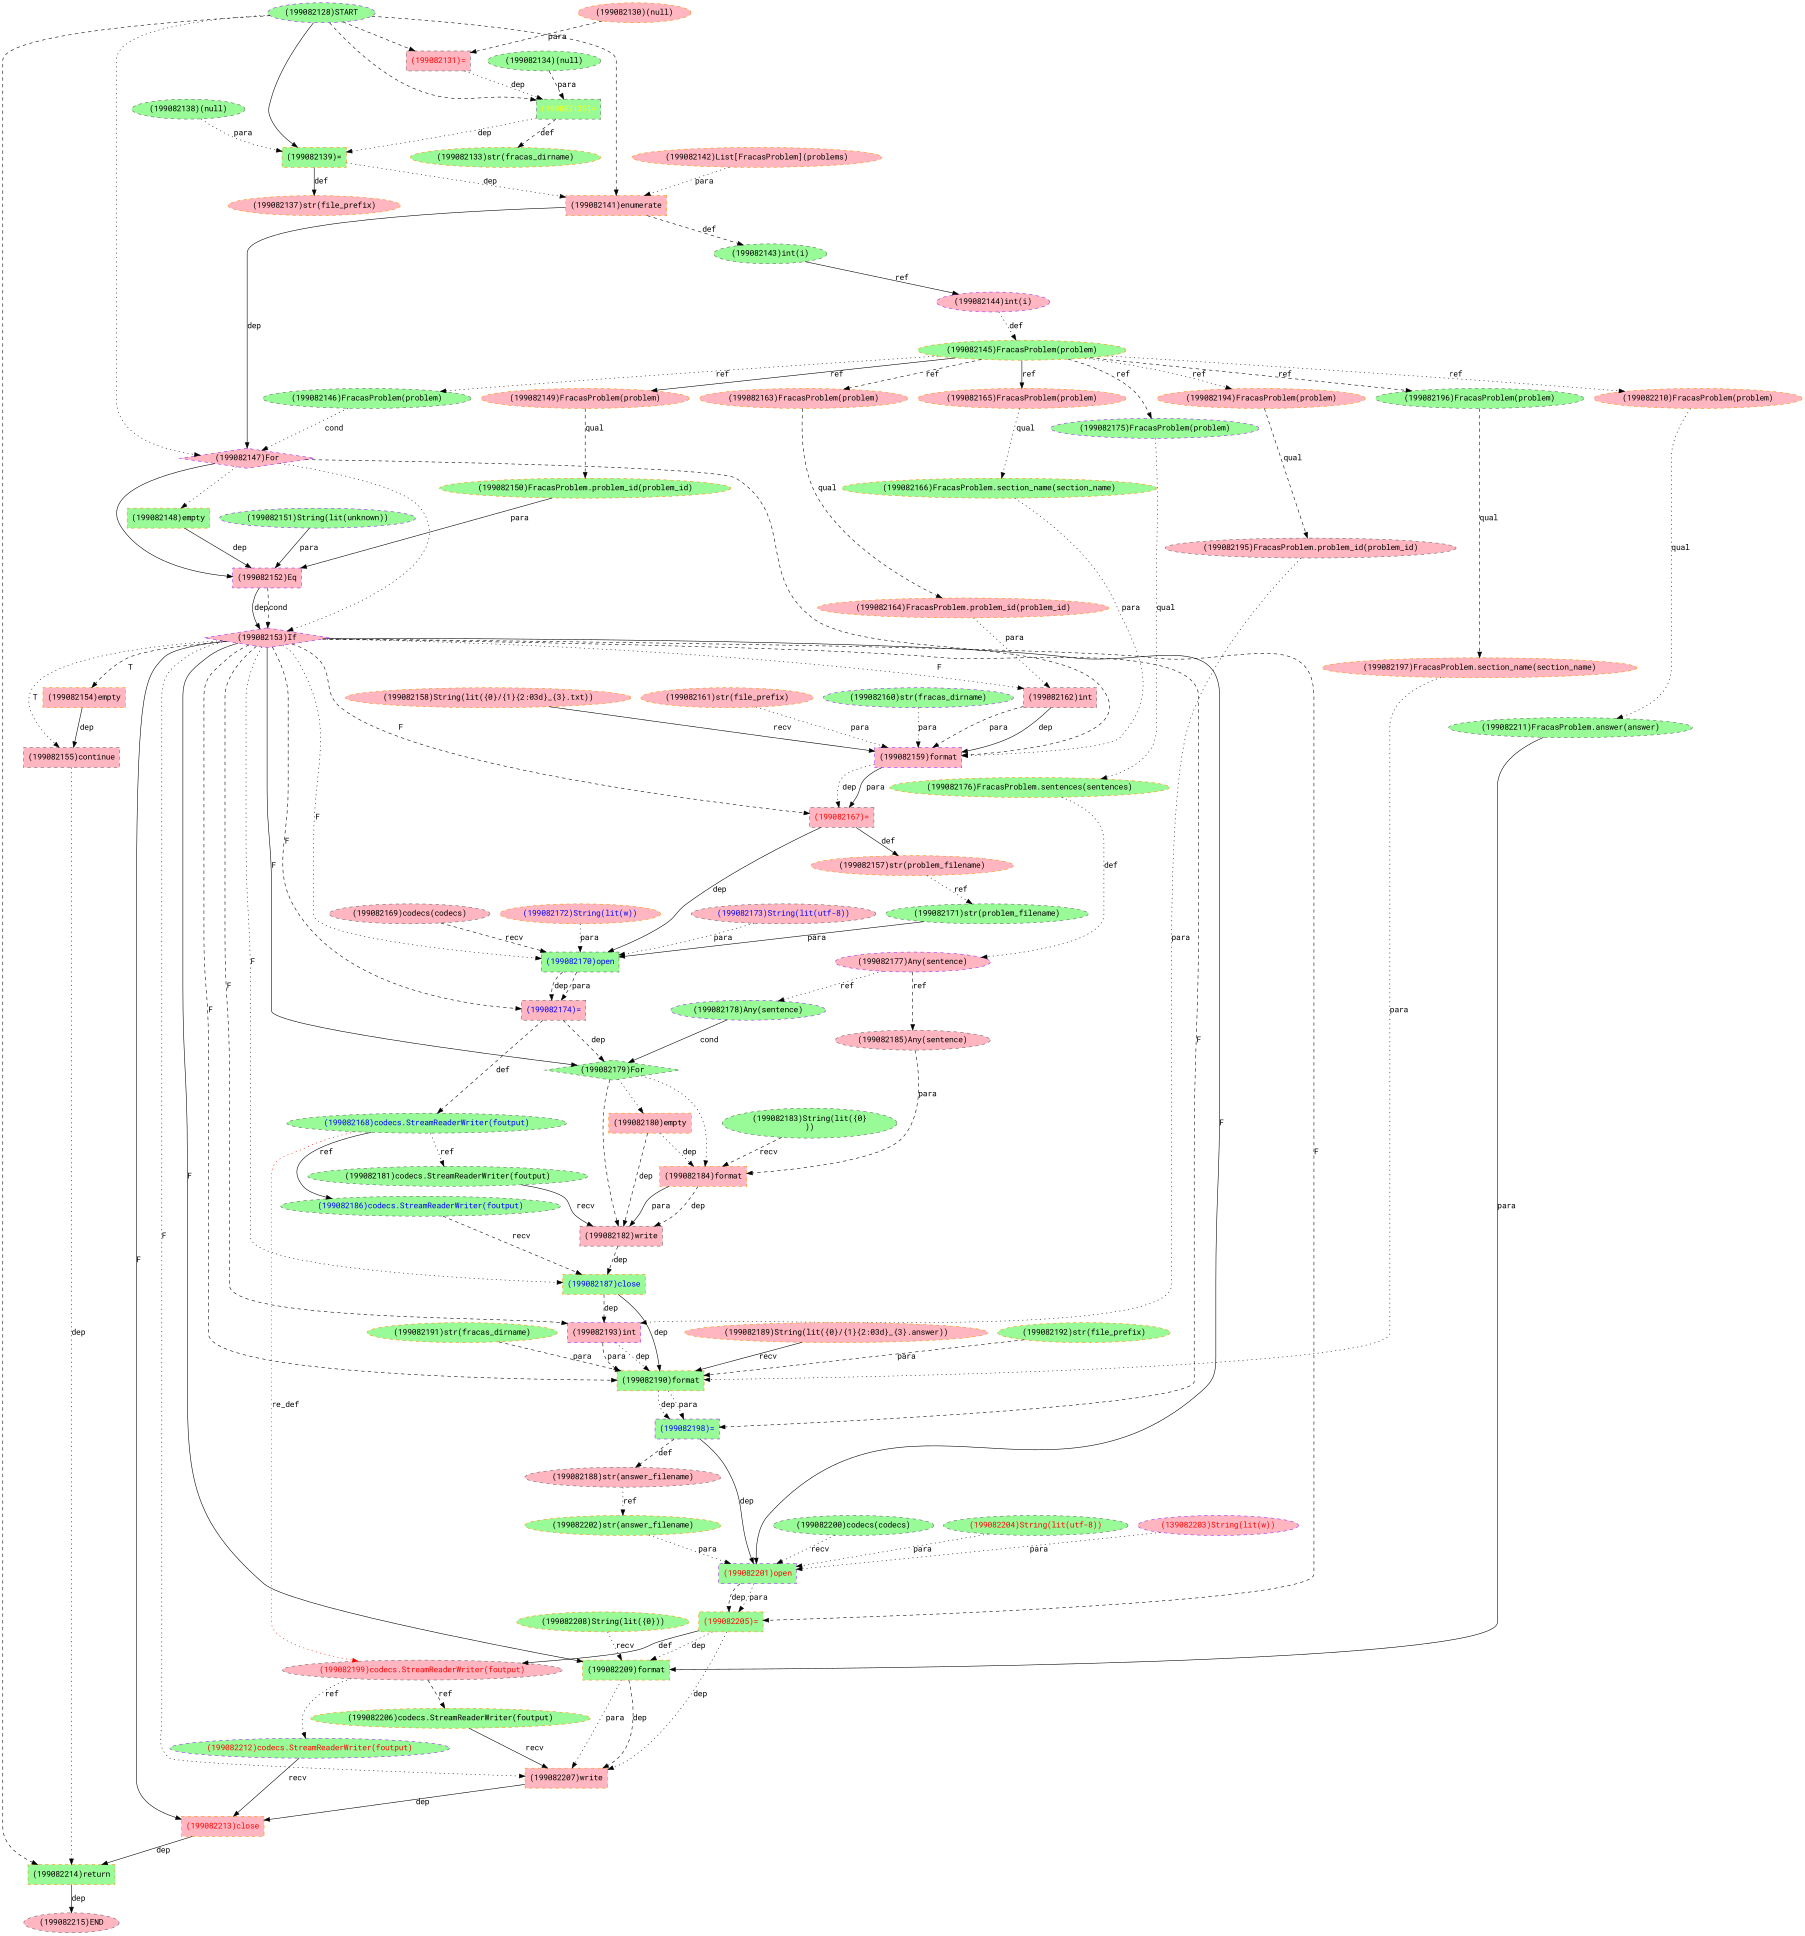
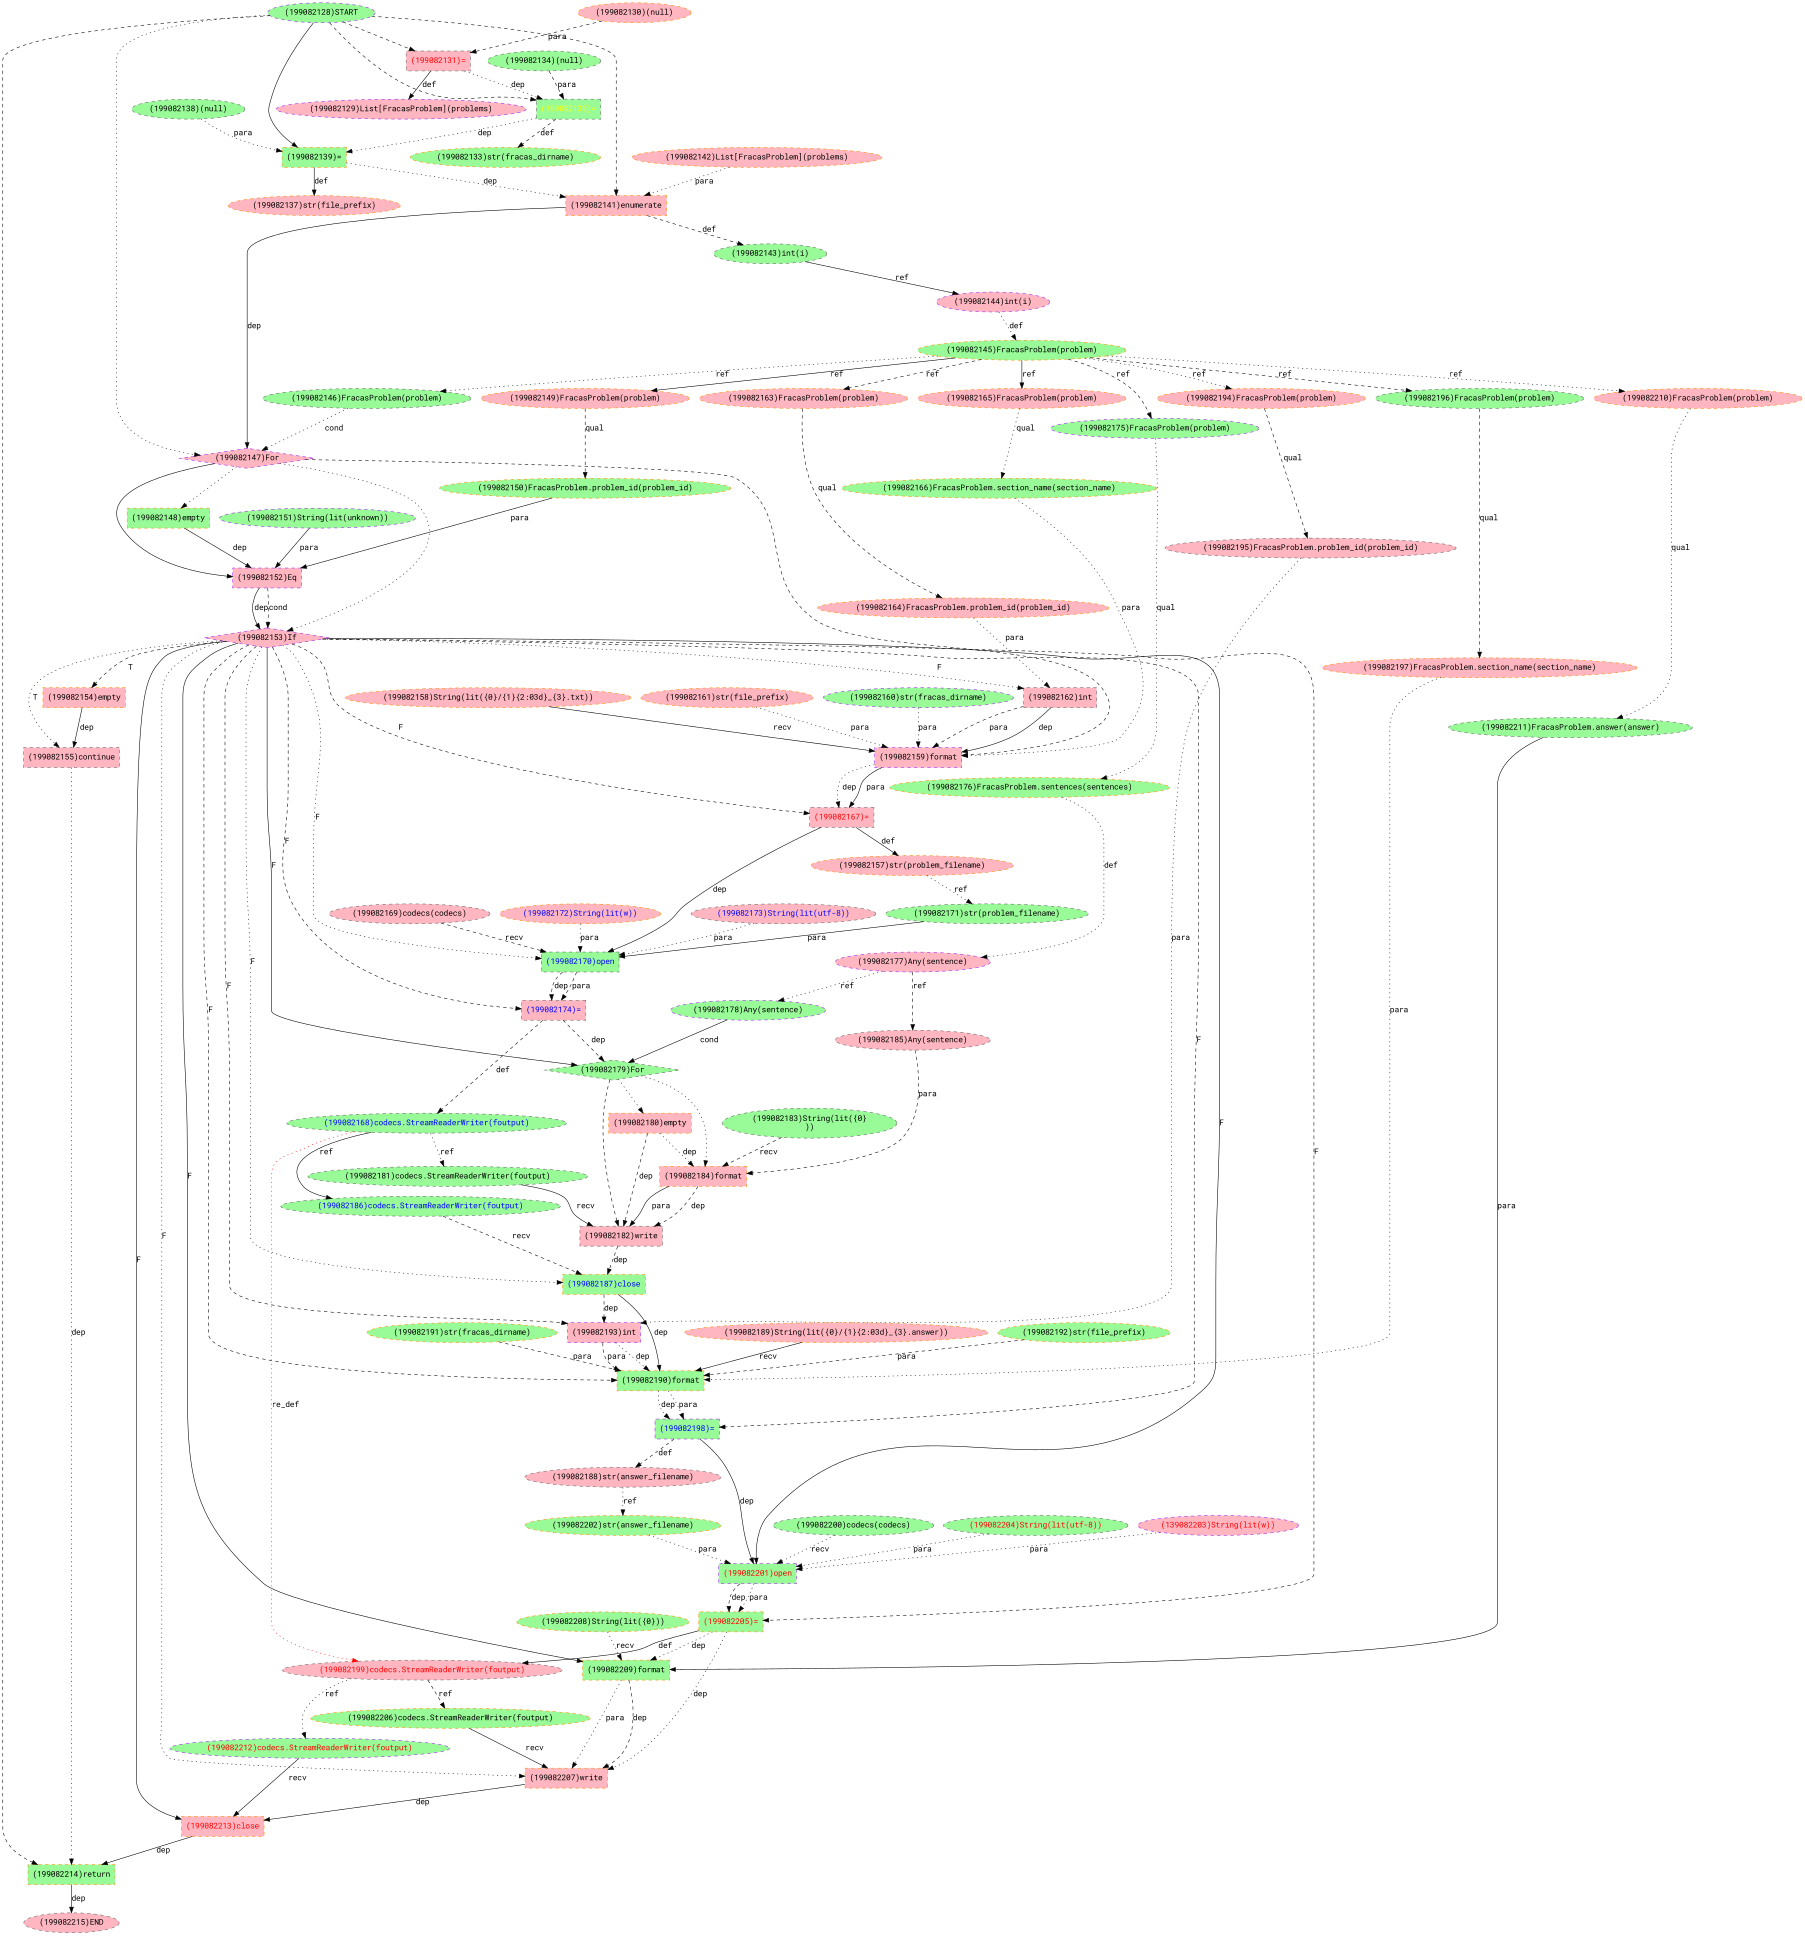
  digraph {
    fontname="Roboto Mono"
    node [color=darkorange fillcolor=lightpink fontname="Roboto Mono" shape=ellipse style="dashed,filled"]
    edge [fontname="Roboto Mono" style=dotted]
    n1 [color=gray40 fillcolor=palegreen label="(199082183)String(lit({0}\n))"]
    n2 [label="(199082184)format" shape=box]
    n3 [color=gray40 label="(199082182)write" shape=box]
    n4 [color=purple fillcolor=palegreen fontcolor=red label="(199082201)open" shape=box]
    n5 [fillcolor=palegreen fontcolor=red label="(199082205)=" shape=box]
    n6 [fillcolor=palegreen label="(199082209)format" shape=box]
    n7 [color=gray40 fontcolor=red label="(199082199)codecs.StreamReaderWriter(foutput)"]
    n8 [label="(199082207)write" shape=box]
    n9 [label="(199082137)str(file_prefix)"]
    n10 [label="(199082197)FracasProblem.section_name(section_name)"]
    n11 [fillcolor=palegreen label="(199082190)format" shape=box]
    n12 [color=purple fillcolor=palegreen fontcolor=blue label="(199082198)=" shape=box]
+   n13 [color=purple label="(199082129)List[FracasProblem](problems)"]
    n14 [color=gray40 fillcolor=palegreen label="(199082211)FracasProblem.answer(answer)"]
    n15 [label="(199082165)FracasProblem(problem)"]
    n16 [fillcolor=palegreen label="(199082166)FracasProblem.section_name(section_name)"]
    n17 [color=purple label="(199082159)format" shape=box]
    n18 [color=gray40 fillcolor=palegreen label="(199082181)codecs.StreamReaderWriter(foutput)"]
    n19 [fillcolor=palegreen fontcolor=blue label="(199082187)close" shape=box]
    n20 [fillcolor=palegreen label="(199082202)str(answer_filename)"]
    n21 [fillcolor=palegreen label="(199082133)str(fracas_dirname)"]
    n22 [color=gray40 fontcolor=blue label="(199082173)String(lit(utf-8))"]
    n23 [color=gray40 fillcolor=palegreen fontcolor=blue label="(199082170)open" shape=box]
    n24 [color=gray40 fontcolor=blue label="(199082174)=" shape=box]
    n25 [color=gray40 fillcolor=palegreen label="(199082143)int(i)"]
    n26 [color=purple label="(199082144)int(i)"]
    n27 [fillcolor=palegreen label="(199082145)FracasProblem(problem)"]
    n28 [label="(199082158)String(lit({0}/{1}{2:03d}_{3}.txt))"]
    n29 [color=gray40 fontcolor=red label="(199082167)=" shape=box]
    n30 [label="(199082142)List[FracasProblem](problems)"]
    n31 [label="(199082141)enumerate" shape=box]
    n32 [color=purple label="(199082147)For" shape=diamond]
    n33 [color=gray40 label="(199082188)str(answer_filename)"]
    n34 [color=gray40 fillcolor=palegreen label="(199082200)codecs(codecs)"]
    n35 [fillcolor=palegreen label="(199082208)String(lit({0}))"]
    n36 [color=gray40 fillcolor=palegreen label="(199082196)FracasProblem(problem)"]
    n37 [label="(199082149)FracasProblem(problem)"]
    n38 [label="(199082210)FracasProblem(problem)"]
    n39 [label="(199082163)FracasProblem(problem)"]
    n40 [color=gray40 fillcolor=palegreen label="(199082146)FracasProblem(problem)"]
    n41 [color=purple fillcolor=palegreen label="(199082175)FracasProblem(problem)"]
    n42 [label="(199082194)FracasProblem(problem)"]
    n43 [fillcolor=palegreen label="(199082150)FracasProblem.problem_id(problem_id)"]
    n44 [label="(199082164)FracasProblem.problem_id(problem_id)"]
    n45 [fillcolor=palegreen label="(199082176)FracasProblem.sentences(sentences)"]
    n46 [color=gray40 label="(199082195)FracasProblem.problem_id(problem_id)"]
    n47 [label="(199082189)String(lit({0}/{1}{2:03d}_{3}.answer))"]
    n48 [label="(199082161)str(file_prefix)"]
    n49 [color=gray40 fillcolor=palegreen label="(199082138)(null)"]
    n50 [fillcolor=palegreen fontcolor=black label="(199082139)=" shape=box]
    n51 [color=purple fillcolor=palegreen label="(199082151)String(lit(unknown))"]
    n52 [color=purple label="(199082152)Eq" shape=box]
    n53 [color=purple label="(199082153)If" shape=diamond]
    n54 [color=purple fillcolor=palegreen fontcolor=red label="(199082212)codecs.StreamReaderWriter(foutput)"]
    n55 [fontcolor=red label="(199082213)close" shape=box]
    n56 [fillcolor=palegreen label="(199082214)return" shape=box]
    n57 [color=purple label="(199082177)Any(sentence)"]
    n58 [color=purple fillcolor=palegreen label="(199082178)Any(sentence)"]
    n59 [color=gray40 label="(199082185)Any(sentence)"]
    n60 [label="(199082180)empty" shape=box]
    n61 [fillcolor=palegreen label="(199082192)str(file_prefix)"]
    n62 [fillcolor=palegreen label="(199082206)codecs.StreamReaderWriter(foutput)"]
    n63 [color=gray40 label="(199082169)codecs(codecs)"]
    n64 [fontcolor=blue label="(199082172)String(lit(w))"]
    n65 [label="(199082130)(null)"]
    n66 [color=gray40 fontcolor=red label="(199082131)=" shape=box]
    n67 [color=gray40 fillcolor=palegreen fontcolor=yellow label="(199082135)=" shape=box]
    n68 [label="(199082157)str(problem_filename)"]
    n69 [color=gray40 fillcolor=palegreen label="(199082171)str(problem_filename)"]
    n70 [color=purple label="(199082193)int" shape=box]
    n71 [color=purple fillcolor=palegreen label="(199082160)str(fracas_dirname)"]
    n72 [color=gray40 label="(199082215)END" shape=""]
    n73 [fillcolor=palegreen label="(199082148)empty" shape=box]
    n74 [color=purple fillcolor=palegreen label="(199082128)START" shape=""]
    n75 [label="(199082154)empty" shape=box]
    n76 [color=gray40 label="(199082155)continue" shape=box]
    n77 [color=gray40 fillcolor=palegreen label="(199082179)For" shape=diamond]
    n78 [color=gray40 label="(199082162)int" shape=box]
    n79 [color=gray40 fillcolor=palegreen fontcolor=blue label="(199082168)codecs.StreamReaderWriter(foutput)"]
    n80 [color=gray40 fillcolor=palegreen fontcolor=red label="(199082204)String(lit(utf-8))"]
    n81 [color=gray40 fillcolor=palegreen fontcolor=blue label="(199082186)codecs.StreamReaderWriter(foutput)"]
    n82 [fillcolor=palegreen label="(199082191)str(fracas_dirname)"]
    n83 [color=gray40 fillcolor=palegreen label="(199082134)(null)"]
    n84 [color=purple fontcolor=red label="(139082203)String(lit(w))"]
    n1 -> n2 [label=recv style=dashed]
    n2 -> n3 [label=dep style=dashed]
    n2 -> n3 [label=para style=solid]
    n3 -> n19 [label=dep style=dashed]
    n4 -> n5 [label=dep style=dashed]
    n4 -> n5 [label=para]
    n5 -> n6 [label=dep]
    n5 -> n7 [label=def style=solid]
    n5 -> n8 [label=dep]
    n6 -> n8 [label=dep style=dashed]
    n6 -> n8 [label=para]
    n7 -> n54 [label=ref]
    n7 -> n62 [label=ref style=dashed]
    n8 -> n55 [label=dep style=solid]
    n10 -> n11 [label=para]
    n11 -> n12 [label=dep]
    n11 -> n12 [label=para]
    n12 -> n4 [label=dep style=solid]
    n12 -> n33 [label=def style=dashed]
    n14 -> n6 [label=para style=solid]
    n15 -> n16 [label=qual]
    n16 -> n17 [label=para]
    n17 -> n29 [label=dep]
    n17 -> n29 [label=para style=solid]
    n18 -> n3 [label=recv style=solid]
    n19 -> n11 [label=dep style=solid]
    n19 -> n70 [label=dep style=dashed]
    n20 -> n4 [label=para]
    n22 -> n23 [label=para]
    n23 -> n24 [label=dep style=dashed]
    n23 -> n24 [label=para style=dashed]
    n24 -> n77 [label=dep style=dashed]
    n24 -> n79 [label=def style=dashed]
    n25 -> n26 [label=ref style=solid]
    n26 -> n27 [label=def]
    n27 -> n15 [label=ref style=solid]
    n27 -> n36 [label=ref style=dashed]
    n27 -> n37 [label=ref style=solid]
    n27 -> n38 [label=ref]
    n27 -> n39 [label=ref style=dashed]
    n27 -> n40 [label=ref]
    n27 -> n41 [label=ref style=dashed]
    n27 -> n42 [label=ref]
    n28 -> n17 [label=recv style=solid]
    n29 -> n23 [label=dep style=solid]
    n29 -> n68 [label=def style=solid]
    n30 -> n31 [label=para]
    n31 -> n25 [label=def style=dashed]
    n31 -> n32 [label=dep style=solid]
    n32 -> n17 [style=dashed]
    n32 -> n52 [style=solid]
    n32 -> n53
    n32 -> n73
    n33 -> n20 [label=ref]
    n34 -> n4 [label=recv]
    n35 -> n6 [label=recv]
    n36 -> n10 [label=qual style=dashed]
    n37 -> n43 [label=qual style=dashed]
    n38 -> n14 [label=qual]
    n39 -> n44 [label=qual style=dashed]
    n40 -> n32 [label=cond]
    n41 -> n45 [label=qual]
    n42 -> n46 [label=qual style=dashed]
    n43 -> n52 [label=para style=solid]
    n44 -> n78 [label=para]
    n45 -> n57 [label=def]
    n46 -> n70 [label=para]
    n47 -> n11 [label=recv style=solid]
    n48 -> n17 [label=para]
    n49 -> n50 [label=para]
    n50 -> n9 [label=def style=solid]
    n50 -> n31 [label=dep]
    n51 -> n52 [label=para style=solid]
    n52 -> n53 [label=dep style=solid]
    n52 -> n53 [label=cond style=dashed]
    n53 -> n4 [label=F style=solid]
    n53 -> n5 [label=F style=dashed]
    n53 -> n6 [label=F style=solid]
    n53 -> n8 [label=F]
    n53 -> n11 [label=F style=dashed]
    n53 -> n12 [label=F style=dashed]
    n53 -> n19 [label=F]
    n53 -> n23 [label=F]
    n53 -> n24 [label=F style=dashed]
    n53 -> n29 [label=F style=dashed]
    n53 -> n55 [label=F style=solid]
    n53 -> n70 [label=F style=dashed]
    n53 -> n75 [label=T style=dashed]
    n53 -> n76 [label=T]
    n53 -> n77 [label=F style=solid]
    n53 -> n78 [label=F]
    n54 -> n55 [label=recv style=solid]
    n55 -> n56 [label=dep style=solid]
    n56 -> n72 [label=dep style=solid]
    n57 -> n58 [label=ref]
    n57 -> n59 [label=ref style=dashed]
    n58 -> n77 [label=cond style=solid]
    n59 -> n2 [label=para style=dashed]
    n60 -> n2 [label=dep]
    n60 -> n3 [label=dep style=dashed]
    n61 -> n11 [label=para style=dashed]
    n62 -> n8 [label=recv style=solid]
    n63 -> n23 [label=recv style=dashed]
    n64 -> n23 [label=para]
    n65 -> n66 [label=para style=dashed]
+   n66 -> n13 [label=def style=solid]
    n66 -> n67 [label=dep]
    n67 -> n21 [label=def style=dashed]
    n67 -> n50 [label=dep]
    n68 -> n69 [label=ref]
    n69 -> n23 [label=para style=solid]
    n70 -> n11 [label=dep]
    n70 -> n11 [label=para style=dashed]
    n71 -> n17 [label=para]
    n73 -> n52 [label=dep style=solid]
    n74 -> n31 [style=dashed]
    n74 -> n32
    n74 -> n50 [style=solid]
    n74 -> n56 [style=dashed]
    n74 -> n66 [style=dashed]
    n74 -> n67 [style=dashed]
    n75 -> n76 [label=dep style=solid]
    n76 -> n56 [label=dep]
    n77 -> n2
    n77 -> n3 [style=dashed]
    n77 -> n60
    n78 -> n17 [label=dep style=solid]
    n78 -> n17 [label=para style=dashed]
    n79 -> n7 [color=red label=re_def]
    n79 -> n18 [label=ref]
    n79 -> n81 [label=ref style=solid]
    n80 -> n4 [label=para]
    n81 -> n19 [label=recv style=dashed]
    n82 -> n11 [label=para style=dashed]
    n83 -> n67 [label=para style=dashed]
    n84 -> n4 [label=para]
  }
